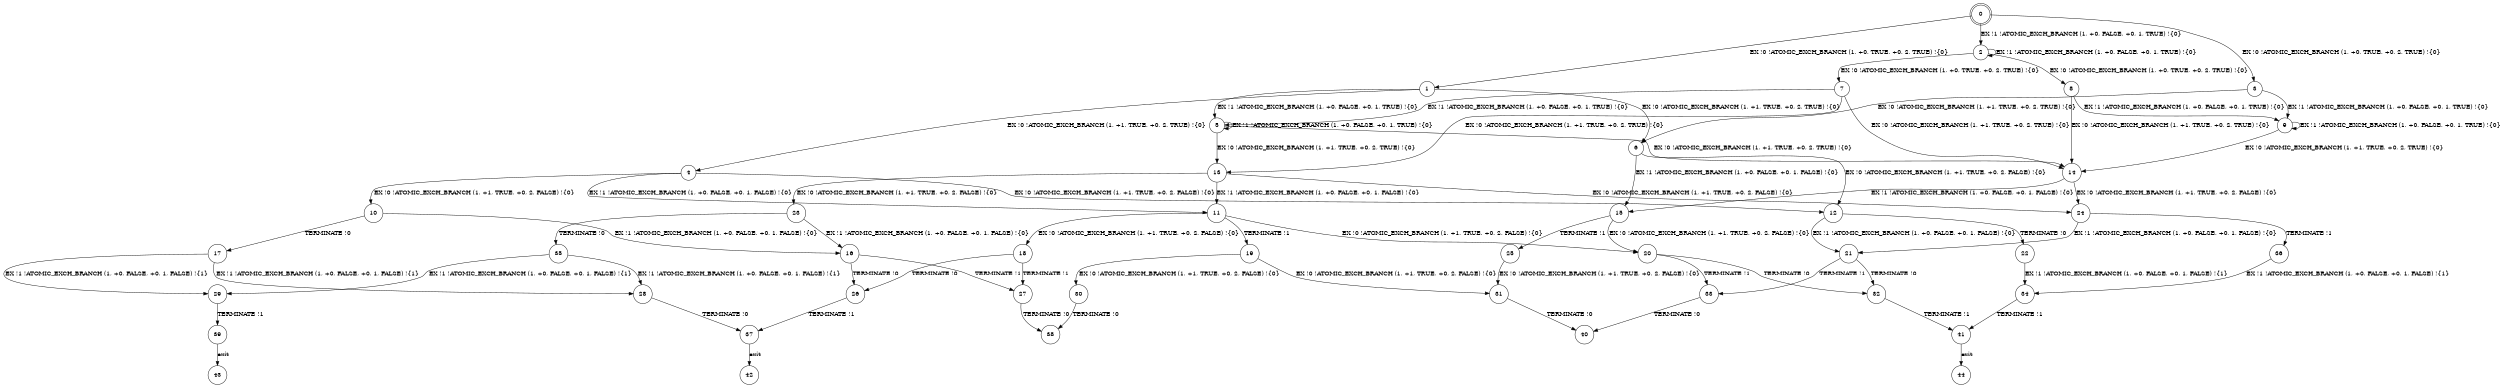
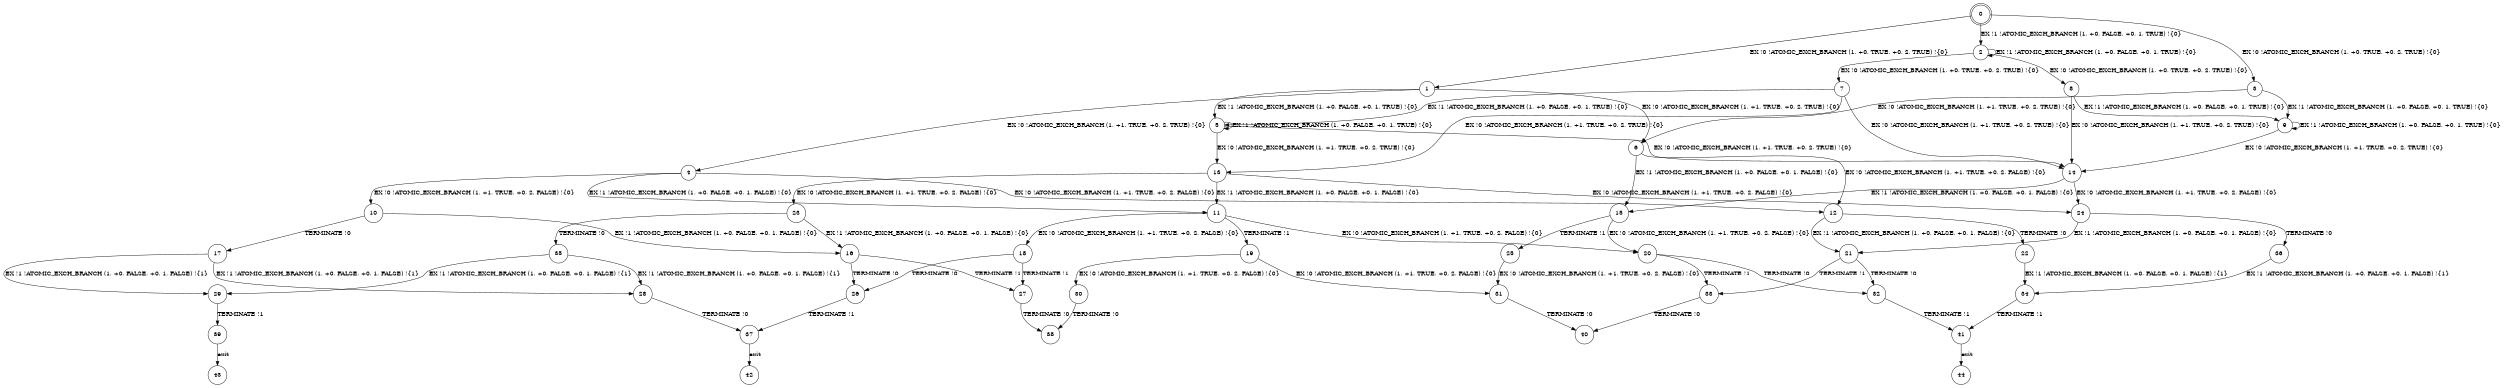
  digraph {
    node [shape=circle]
    0 [peripheries=2]
    1
    2
    3
    4
    5
    6
    7
    8
    9
    10
    11
    12
    13
    14
    15
    16
    17
    18
    19
    20
    21
    22
    23
    24
    25
    26
    27
    28
    29
    30
    31
    32
    33
    34
    35
    36
    37
    38
    39
    40
    41
    42
    43
    44
    0 -> 1 [label="EX !0 !ATOMIC_EXCH_BRANCH (1, +0, TRUE, +0, 2, TRUE) !{0}"]
    0 -> 2 [label="EX !1 !ATOMIC_EXCH_BRANCH (1, +0, FALSE, +0, 1, TRUE) !{0}"]
    0 -> 3 [label="EX !0 !ATOMIC_EXCH_BRANCH (1, +0, TRUE, +0, 2, TRUE) !{0}"]
    1 -> 4 [label="EX !0 !ATOMIC_EXCH_BRANCH (1, +1, TRUE, +0, 2, TRUE) !{0}"]
    1 -> 5 [label="EX !1 !ATOMIC_EXCH_BRANCH (1, +0, FALSE, +0, 1, TRUE) !{0}"]
    1 -> 6 [label="EX !0 !ATOMIC_EXCH_BRANCH (1, +1, TRUE, +0, 2, TRUE) !{0}"]
    2 -> 2 [label="EX !1 !ATOMIC_EXCH_BRANCH (1, +0, FALSE, +0, 1, TRUE) !{0}"]
    2 -> 7 [label="EX !0 !ATOMIC_EXCH_BRANCH (1, +0, TRUE, +0, 2, TRUE) !{0}"]
    2 -> 8 [label="EX !0 !ATOMIC_EXCH_BRANCH (1, +0, TRUE, +0, 2, TRUE) !{0}"]
    3 -> 6 [label="EX !0 !ATOMIC_EXCH_BRANCH (1, +1, TRUE, +0, 2, TRUE) !{0}"]
    3 -> 9 [label="EX !1 !ATOMIC_EXCH_BRANCH (1, +0, FALSE, +0, 1, TRUE) !{0}"]
    4 -> 10 [label="EX !0 !ATOMIC_EXCH_BRANCH (1, +1, TRUE, +0, 2, FALSE) !{0}"]
    4 -> 11 [label="EX !1 !ATOMIC_EXCH_BRANCH (1, +0, FALSE, +0, 1, FALSE) !{0}"]
    4 -> 12 [label="EX !0 !ATOMIC_EXCH_BRANCH (1, +1, TRUE, +0, 2, FALSE) !{0}"]
    5 -> 5 [label="EX !1 !ATOMIC_EXCH_BRANCH (1, +0, FALSE, +0, 1, TRUE) !{0}"]
    5 -> 13 [label="EX !0 !ATOMIC_EXCH_BRANCH (1, +1, TRUE, +0, 2, TRUE) !{0}"]
    5 -> 14 [label="EX !0 !ATOMIC_EXCH_BRANCH (1, +1, TRUE, +0, 2, TRUE) !{0}"]
    6 -> 12 [label="EX !0 !ATOMIC_EXCH_BRANCH (1, +1, TRUE, +0, 2, FALSE) !{0}"]
    6 -> 15 [label="EX !1 !ATOMIC_EXCH_BRANCH (1, +0, FALSE, +0, 1, FALSE) !{0}"]
    7 -> 5 [label="EX !1 !ATOMIC_EXCH_BRANCH (1, +0, FALSE, +0, 1, TRUE) !{0}"]
    7 -> 13 [label="EX !0 !ATOMIC_EXCH_BRANCH (1, +1, TRUE, +0, 2, TRUE) !{0}"]
    7 -> 14 [label="EX !0 !ATOMIC_EXCH_BRANCH (1, +1, TRUE, +0, 2, TRUE) !{0}"]
    8 -> 9 [label="EX !1 !ATOMIC_EXCH_BRANCH (1, +0, FALSE, +0, 1, TRUE) !{0}"]
    8 -> 14 [label="EX !0 !ATOMIC_EXCH_BRANCH (1, +1, TRUE, +0, 2, TRUE) !{0}"]
    9 -> 9 [label="EX !1 !ATOMIC_EXCH_BRANCH (1, +0, FALSE, +0, 1, TRUE) !{0}"]
    9 -> 14 [label="EX !0 !ATOMIC_EXCH_BRANCH (1, +1, TRUE, +0, 2, TRUE) !{0}"]
    10 -> 16 [label="EX !1 !ATOMIC_EXCH_BRANCH (1, +0, FALSE, +0, 1, FALSE) !{0}"]
    10 -> 17 [label="TERMINATE !0"]
    11 -> 18 [label="EX !0 !ATOMIC_EXCH_BRANCH (1, +1, TRUE, +0, 2, FALSE) !{0}"]
    11 -> 19 [label="TERMINATE !1"]
    11 -> 20 [label="EX !0 !ATOMIC_EXCH_BRANCH (1, +1, TRUE, +0, 2, FALSE) !{0}"]
    12 -> 21 [label="EX !1 !ATOMIC_EXCH_BRANCH (1, +0, FALSE, +0, 1, FALSE) !{0}"]
    12 -> 22 [label="TERMINATE !0"]
    13 -> 11 [label="EX !1 !ATOMIC_EXCH_BRANCH (1, +0, FALSE, +0, 1, FALSE) !{0}"]
    13 -> 23 [label="EX !0 !ATOMIC_EXCH_BRANCH (1, +1, TRUE, +0, 2, FALSE) !{0}"]
    13 -> 24 [label="EX !0 !ATOMIC_EXCH_BRANCH (1, +1, TRUE, +0, 2, FALSE) !{0}"]
    14 -> 15 [label="EX !1 !ATOMIC_EXCH_BRANCH (1, +0, FALSE, +0, 1, FALSE) !{0}"]
    14 -> 24 [label="EX !0 !ATOMIC_EXCH_BRANCH (1, +1, TRUE, +0, 2, FALSE) !{0}"]
    15 -> 20 [label="EX !0 !ATOMIC_EXCH_BRANCH (1, +1, TRUE, +0, 2, FALSE) !{0}"]
    15 -> 25 [label="TERMINATE !1"]
    16 -> 26 [label="TERMINATE !0"]
    16 -> 27 [label="TERMINATE !1"]
    17 -> 28 [label="EX !1 !ATOMIC_EXCH_BRANCH (1, +0, FALSE, +0, 1, FALSE) !{1}"]
    17 -> 29 [label="EX !1 !ATOMIC_EXCH_BRANCH (1, +0, FALSE, +0, 1, FALSE) !{1}"]
    18 -> 26 [label="TERMINATE !0"]
    18 -> 27 [label="TERMINATE !1"]
    19 -> 30 [label="EX !0 !ATOMIC_EXCH_BRANCH (1, +1, TRUE, +0, 2, FALSE) !{0}"]
    19 -> 31 [label="EX !0 !ATOMIC_EXCH_BRANCH (1, +1, TRUE, +0, 2, FALSE) !{0}"]
    20 -> 32 [label="TERMINATE !0"]
    20 -> 33 [label="TERMINATE !1"]
    21 -> 32 [label="TERMINATE !0"]
    21 -> 33 [label="TERMINATE !1"]
    22 -> 34 [label="EX !1 !ATOMIC_EXCH_BRANCH (1, +0, FALSE, +0, 1, FALSE) !{1}"]
    23 -> 16 [label="EX !1 !ATOMIC_EXCH_BRANCH (1, +0, FALSE, +0, 1, FALSE) !{0}"]
    23 -> 35 [label="TERMINATE !0"]
    24 -> 21 [label="EX !1 !ATOMIC_EXCH_BRANCH (1, +0, FALSE, +0, 1, FALSE) !{0}"]
-   24 -> 36 [label="TERMINATE !1"]
+   24 -> 36 [label="TERMINATE !0"]
    25 -> 31 [label="EX !0 !ATOMIC_EXCH_BRANCH (1, +1, TRUE, +0, 2, FALSE) !{0}"]
    26 -> 37 [label="TERMINATE !1"]
    27 -> 38 [label="TERMINATE !0"]
    28 -> 37 [label="TERMINATE !0"]
    29 -> 39 [label="TERMINATE !1"]
    30 -> 38 [label="TERMINATE !0"]
    31 -> 40 [label="TERMINATE !0"]
    32 -> 41 [label="TERMINATE !1"]
    33 -> 40 [label="TERMINATE !0"]
    34 -> 41 [label="TERMINATE !1"]
    35 -> 28 [label="EX !1 !ATOMIC_EXCH_BRANCH (1, +0, FALSE, +0, 1, FALSE) !{1}"]
    35 -> 29 [label="EX !1 !ATOMIC_EXCH_BRANCH (1, +0, FALSE, +0, 1, FALSE) !{1}"]
    36 -> 34 [label="EX !1 !ATOMIC_EXCH_BRANCH (1, +0, FALSE, +0, 1, FALSE) !{1}"]
    37 -> 42 [label=exit]
    39 -> 43 [label=exit]
    41 -> 44 [label=exit]
  }
